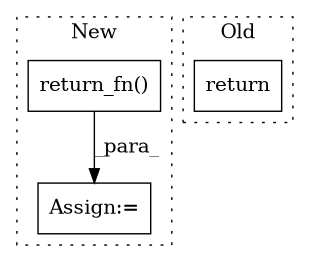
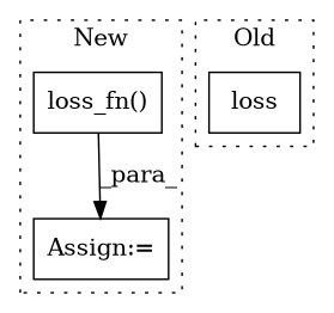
  digraph {
    node [shape=box]
-   n1 [a=75 l="19,1" label="return_fn()" s="2344,2411"]
+   n1 [a=75 l="19,1" label="loss_fn()" s="2344,2411"]
    n2 [a=68 l=3 label="Assign:=" s=2634]
-   n3 [a=93 l=7 label=return s=2084]
+   n3 [a=93 l=7 label=loss s=2084]
    subgraph cluster_1 {
      label=New
      style=dotted
      n1
      n2
    }
    subgraph cluster_2 {
      label=Old
      style=dotted
      n3
    }
    n1 -> n2 [label=_para_]
  }
